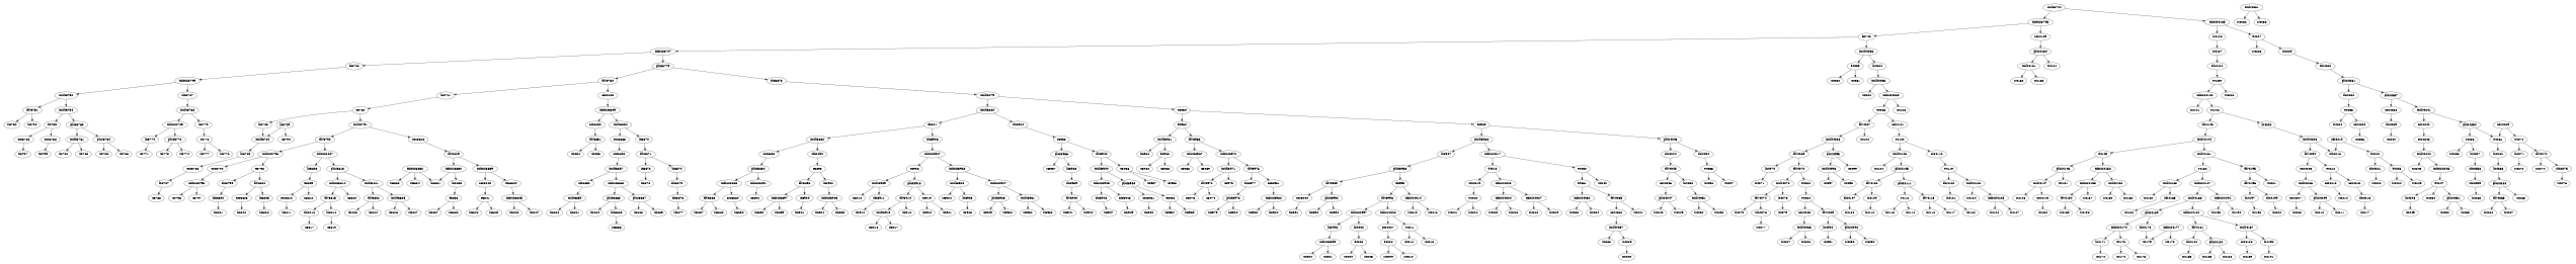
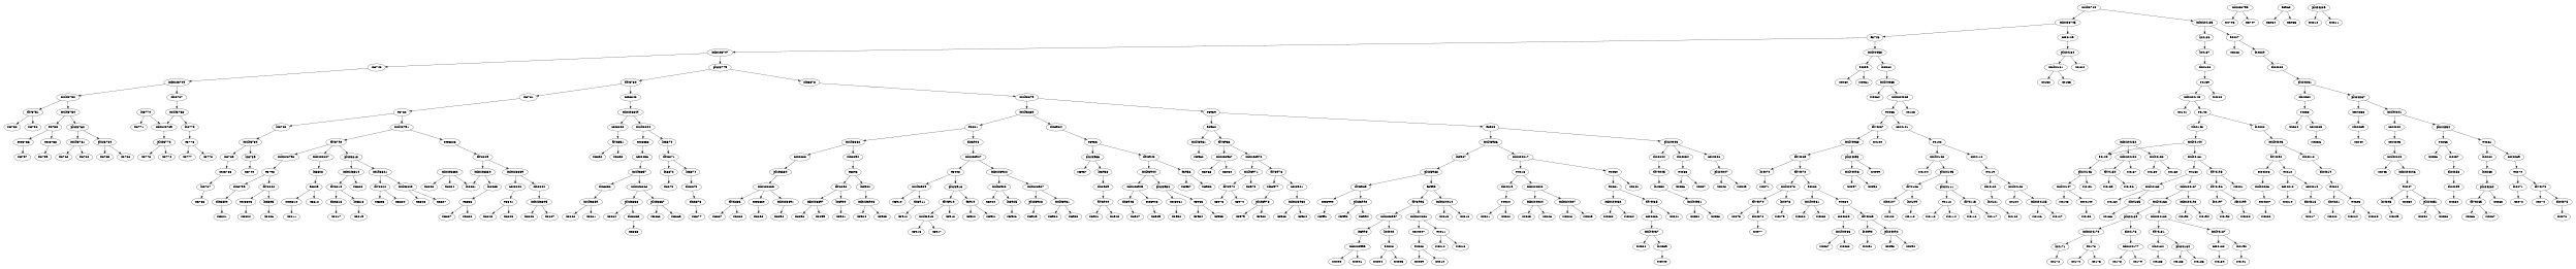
  digraph {
    div3751
    X3752
    X3753
    mult3750
    mult3754
    e3755
    plus3760
    cos3756
    X3757
    cos3758
    X3759
    mult3761
    plus3764
    X3762
    X3763
    X3765
    X3766
    minus3749
    sin3767
    mult3768
    ln3770
    X3771
    minus3769
    plus3772
    X3773
    X3774
    ln3775
    e3776
    X3777
    X3778
    ln3748
    minus3747
    plus3779
    div3780
    sin3878
    ln3787
    X3788
    cos3786
    ln3785
    mult3784
    ln3789
    X3790
    ln3783
    e3782
    mult3791
    div3792
    cos3828
    n48 [label=X4796]
    minus3795
    X3797
-   cos3794
    minus3793
    e3798
    sin3799
    div3802
    sin3800
    X3801
    cos3803
    ln3805
    X3804
    X3806
    minus3807
    ln3808
    plus3813
    cos3810
    X3811
    e3809
    X3812
    minus3814
    mult3821
    sin3816
    X3817
    div3815
    ln3818
    X3819
    X3820
    div3822
    mult3825
    X3823
    X3824
    X3826
    X3827
    div3829
    minus3832
    X3833
    X3834
    ln3831
    minus3830
    ln3835
    e3836
    X3837
    X3838
    minus3839
    cos3840
    sin3844
    e3841
    X3842
    X3843
    minus3845
    X3846
    X3847
    ln3781
    cos3848
    minus3849
    div3851
    X3852
    X3853
    cos3850
    mult3854
    cos3855
    ln3870
    mult3859
    X3860
    X3861
    sin3858
    mult3857
    minus3862
    plus3863
    plus3867
    X3864
    sin3865
    X3866
    X3868
    X3869
    cos3856
    div3871
    ln3872
    X3873
    ln3874
    sin3875
    sin3876
    X3877
    mult3879
    div3886
    X3887
    X3888
    minus3885
    cos3889
    X3890
    plus3884
    minus3891
    X3892
    cos3883
    mult3882
    sin3894
    e3895
    minus3897
    X3898
    X3899
    div3896
    ln3900
    X3901
    ln3902
    minus3903
    X3904
    X3905
    e3881
    sin3906
    minus3907
    mult3909
    X3910
    sin3911
    X3912
    e3908
    plus3913
    div3914
    e3919
    mult3915
    X3916
    X3917
    X3918
    X3920
    X3921
    minus3922
    mult3923
    minus3927
    X3924
    ln3925
    X3926
    plus3928
    mult3931
    X3929
-   X3930
    X3932
    X3933
    mult3880
    sin3934
    e3935
    plus3936
    X3937
    ln3938
    sin3939
    div3940
    X3941
    n195 [label=X2942]
    div3943
    mult3944
    e3956
    sin3946
    X3947
    minus3945
    cos3948
    X3949
    plus3950
    cos3951
    e3953
    X3952
    X3954
    X3955
    X3957
    X3958
    e3959
    e3960
    e3985
    mult3961
    X3962
    e3963
    X3964
    X3965
    div3966
    minus3967
    minus3970
    X3968
    X3969
    mult3971
    div3976
    div3972
    X3973
    X3974
    X3975
    sin3977
    cos3981
    plus3978
    X3979
    X3980
    minus3982
    X3983
    X3984
    mult3986
    plus4043
    cos3990
    X3991
    div3989
    plus3992
    X3993
    X3994
    plus3988
    e3995
    div3996
    minus4014
    minus3999
    X4000
    X4001
    ln3998
    minus3997
    ln4002
    e4003
    X4004
    X4005
    minus4006
    cos4007
    e4011
    e4008
    X4009
    X4010
    X4012
    X4013
    X4015
    X4016
    ln3987
    minus4017
    e4018
    e4030
    e4020
    X4021
    X4022
    sin4019
    minus4023
    minus4024
    minus4027
    X4025
    X4026
    X4028
    X4029
    e4031
    X4042
    minus4032
    X4033
    X4034
    div4035
    cos4036
    X4041
    mult4037
    X4038
    ln4039
    X4040
    sin4044
    sin4054
    plus4047
    X4048
    X4049
    cos4046
    div4045
    ln4050
    mult4051
    X4052
    X4053
    e4055
    X4056
    X4057
    e3746
    mult4058
    e4059
    ln4062
    X4060
    X4061
    mult4063
    X4064
    minus4065
    e4066
    X4128
    ln4070
    X4071
    div4069
    div4072
    mult4073
    e4080
    div4074
    X4075
    sin4076
    X4077
    ln4078
    X4079
    mult4081
    e4084
    X4082
    X4083
    cos4085
    div4089
    mult4086
    X4087
    X4088
    ln4090
    plus4092
    X4091
    X4093
    X4094
    mult4068
    plus4095
    mult4096
    X4099
    X4097
    X4098
    div4067
    X4100
    cos4101
    e4102
    mult4103
    X4104
    plus4105
    div4106
    plus4111
    sin4107
    X4108
    ln4109
    X4110
    e4112
    div4115
    X4113
    X4114
    X4116
    X4117
    cos4118
    e4119
    ln4121
    X4122
    sin4120
    mult4123
    X4124
    minus4125
    X4126
    X4127
    minus3745
    cos4129
    plus4130
    mult4131
    X4132
    X4133
    X4134
    mult3744
    minus4135
    ln4136
    e4227
    minus4140
    X4141
    e4142
    sin4143
    ln4202
    mult4147
    X4148
    cos4149
    X4150
    plus4146
    X4151
    e4145
    minus4152
    minus4153
    mult4158
    div4154
    X4155
    X4156
    X4157
    X4159
    X4160
    mult4144
    mult4161
    e4162
    div4195
    mult4163
    X4164
    sin4165
    X4166
    minus4167
    mult4168
    minus4192
    ln4171
    X4172
    minus4170
    e4173
    X4174
    X4175
    plus4169
    sin4176
    minus4177
    X4178
    X4179
    minus4180
    div4181
    mult4187
    sin4182
    X4183
    plus4184
    X4185
    X4186
    cos4188
    ln4190
    X4189
    X4191
    X4193
    X4194
    div4196
    X4201
    ln4197
    X4198
    sin4199
    X4200
    mult4203
    cos4207
    X4208
    mult4206
    plus4209
    X4210
    X4211
    cos4205
    n465 [label=div4294]
    e4212
    cos4213
    cos4215
    X4214
    sin4216
    X4217
    sin4218
    sin4219
    sin4221
    X4222
    e4220
    e4223
    X4224
    X4225
    e4139
    X4226
    sin4138
    ln4137
    X4228
    ln4229
    sin4230
    e4233
    X4234
    cos4235
    X4236
    sin4232
    plus4231
    plus4237
    cos4238
    mult4241
    sin4239
    X4240
    cos4242
    plus4254
    mult4244
    X4245
    minus4246
    e4247
    ln4248
    X4249
    X4250
    plus4251
    X4252
    X4253
    cos4243
    e4255
    e4261
    X4256
    ln4257
    sin4258
    sin4259
    X4260
    ln4262
    cos4269
    div4265
    X4266
    X4267
    plus4264
    X4268
    ln4263
    e4270
    ln4271
    X4272
    div4273
    X4274
    sin4275
    X4276
    div3751 -> X3752
    div3751 -> X3753
    mult3750 -> div3751
    mult3750 -> mult3754
    mult3754 -> e3755
    mult3754 -> plus3760
    e3755 -> cos3756
    e3755 -> cos3758
    plus3760 -> mult3761
    plus3760 -> plus3764
    cos3756 -> X3757
    cos3758 -> X3759
    mult3761 -> X3762
    mult3761 -> X3763
    plus3764 -> X3765
    plus3764 -> X3766
    minus3749 -> mult3750
    minus3749 -> sin3767
    sin3767 -> mult3768
    mult3768 -> minus3769
    mult3768 -> ln3775
    ln3770 -> X3771
-   minus3769 -> ln3770
+   ln3770 -> minus3769
    minus3769 -> plus3772
    plus3772 -> X3773
    plus3772 -> X3774
    ln3775 -> e3776
    e3776 -> X3777
    e3776 -> X3778
    ln3748 -> minus3749
    minus3747 -> ln3748
    minus3747 -> plus3779
    plus3779 -> div3780
    plus3779 -> sin3878
    div3780 -> ln3781
    div3780 -> cos3848
    sin3878 -> mult3879
    ln3787 -> X3788
    cos3786 -> ln3787
    ln3785 -> cos3786
    mult3784 -> ln3785
-   ln3789 -> mult3784
+   mult3784 -> ln3789
    ln3789 -> X3790
    ln3783 -> mult3784
    e3782 -> ln3783
    e3782 -> mult3791
    mult3791 -> div3792
    mult3791 -> cos3828
    div3792 -> minus3793
    div3792 -> minus3807
    cos3828 -> div3829
    minus3795 -> n48
    minus3795 -> X3797
-   cos3794 -> minus3795
-   minus3793 -> cos3794
    minus3793 -> e3798
    e3798 -> sin3799
    e3798 -> div3802
    sin3799 -> sin3800
    div3802 -> cos3803
    div3802 -> ln3805
    sin3800 -> X3801
    cos3803 -> X3804
    ln3805 -> X3806
    minus3807 -> ln3808
-   minus3807 -> plus3813
+   div3792 -> plus3813
    ln3808 -> e3809
    plus3813 -> minus3814
    plus3813 -> mult3821
    cos3810 -> X3811
    e3809 -> cos3810
    e3809 -> X3812
    minus3814 -> div3815
    minus3814 -> X3820
    mult3821 -> div3822
    mult3821 -> mult3825
    sin3816 -> X3817
    div3815 -> sin3816
    div3815 -> ln3818
    ln3818 -> X3819
    div3822 -> X3823
    div3822 -> X3824
    mult3825 -> X3826
    mult3825 -> X3827
    div3829 -> minus3830
    div3829 -> minus3839
    minus3832 -> X3833
    minus3832 -> X3834
    minus3832 -> ln3831
    minus3830 -> ln3831
    minus3830 -> ln3835
    ln3835 -> e3836
    e3836 -> X3837
    e3836 -> X3838
    minus3839 -> cos3840
    minus3839 -> sin3844
    cos3840 -> e3841
    sin3844 -> minus3845
    e3841 -> X3842
    e3841 -> X3843
    minus3845 -> X3846
    minus3845 -> X3847
    ln3781 -> e3782
    cos3848 -> minus3849
    minus3849 -> cos3850
    minus3849 -> mult3854
    div3851 -> X3852
    div3851 -> X3853
    cos3850 -> div3851
    mult3854 -> cos3855
    mult3854 -> ln3870
    cos3855 -> cos3856
    ln3870 -> div3871
    mult3859 -> X3860
    mult3859 -> X3861
    sin3858 -> mult3859
    mult3857 -> sin3858
    mult3857 -> minus3862
    minus3862 -> plus3863
    minus3862 -> plus3867
    plus3863 -> X3864
    plus3863 -> sin3865
    plus3867 -> X3868
    plus3867 -> X3869
    sin3865 -> X3866
    cos3856 -> mult3857
    div3871 -> ln3872
    div3871 -> ln3874
    ln3872 -> X3873
    ln3874 -> sin3875
    sin3875 -> sin3876
    sin3876 -> X3877
    mult3879 -> mult3880
    mult3879 -> e3959
    div3886 -> X3887
    div3886 -> X3888
    minus3885 -> div3886
    minus3885 -> cos3889
    cos3889 -> X3890
    plus3884 -> minus3885
-   plus3884 -> minus3891
+   minus3885 -> minus3891
    minus3891 -> X3892
    cos3883 -> plus3884
    mult3882 -> cos3883
    mult3882 -> sin3894
    sin3894 -> e3895
    e3895 -> div3896
    e3895 -> ln3902
    minus3897 -> X3898
    minus3897 -> X3899
    div3896 -> minus3897
    div3896 -> ln3900
    ln3900 -> X3901
    ln3902 -> minus3903
    minus3903 -> X3904
    minus3903 -> X3905
    e3881 -> mult3882
    e3881 -> sin3906
    sin3906 -> minus3907
    minus3907 -> e3908
    minus3907 -> minus3922
    mult3909 -> X3910
    mult3909 -> sin3911
    sin3911 -> X3912
    e3908 -> mult3909
    e3908 -> plus3913
    plus3913 -> div3914
    plus3913 -> e3919
    div3914 -> mult3915
    div3914 -> X3918
    e3919 -> X3920
    e3919 -> X3921
    mult3915 -> X3916
    mult3915 -> X3917
    minus3922 -> mult3923
    minus3922 -> minus3927
    mult3923 -> X3924
    mult3923 -> ln3925
    minus3927 -> plus3928
    minus3927 -> mult3931
    ln3925 -> X3926
    plus3928 -> X3929
-   plus3928 -> X3930
    mult3931 -> X3932
    mult3931 -> X3933
    mult3880 -> e3881
    mult3880 -> sin3934
    sin3934 -> e3935
    e3935 -> plus3936
    e3935 -> div3943
    plus3936 -> X3937
    plus3936 -> ln3938
    ln3938 -> sin3939
    sin3939 -> div3940
    div3940 -> X3941
    div3940 -> n195
    div3943 -> mult3944
    div3943 -> e3956
    mult3944 -> minus3945
    mult3944 -> plus3950
    e3956 -> X3957
    e3956 -> X3958
    sin3946 -> X3947
    minus3945 -> sin3946
    minus3945 -> cos3948
    cos3948 -> X3949
    plus3950 -> cos3951
    plus3950 -> e3953
    cos3951 -> X3952
    e3953 -> X3954
    e3953 -> X3955
    e3959 -> e3960
    e3959 -> e3985
    e3960 -> mult3961
    e3960 -> div3966
    e3985 -> mult3986
    e3985 -> plus4043
    mult3961 -> X3962
-   mult3961 -> e3963
    e3963 -> X3964
    e3963 -> X3965
    div3966 -> minus3967
    div3966 -> minus3970
    minus3967 -> X3968
    minus3967 -> X3969
    minus3970 -> mult3971
    minus3970 -> div3976
    mult3971 -> div3972
    mult3971 -> X3975
    div3976 -> sin3977
    div3976 -> cos3981
    div3972 -> X3973
    div3972 -> X3974
    sin3977 -> plus3978
    cos3981 -> minus3982
    plus3978 -> X3979
    plus3978 -> X3980
    minus3982 -> X3983
    minus3982 -> X3984
    mult3986 -> ln3987
    mult3986 -> minus4017
    plus4043 -> sin4044
    plus4043 -> sin4054
    cos3990 -> X3991
    div3989 -> cos3990
    div3989 -> plus3992
    plus3992 -> X3993
    plus3992 -> X3994
    plus3988 -> div3989
    plus3988 -> e3995
    e3995 -> div3996
    e3995 -> minus4014
    div3996 -> minus3997
    div3996 -> minus4006
    minus4014 -> X4015
    minus4014 -> X4016
    minus3999 -> X4000
    minus3999 -> X4001
    ln3998 -> minus3999
    minus3997 -> ln3998
    minus3997 -> ln4002
    ln4002 -> e4003
    e4003 -> X4004
    e4003 -> X4005
    minus4006 -> cos4007
    minus4006 -> e4011
    cos4007 -> e4008
    e4011 -> X4012
    e4011 -> X4013
    e4008 -> X4009
    e4008 -> X4010
    ln3987 -> plus3988
    minus4017 -> e4018
    minus4017 -> e4030
    e4018 -> sin4019
    e4018 -> minus4023
    e4030 -> e4031
    e4030 -> X4042
    e4020 -> X4021
    e4020 -> X4022
    sin4019 -> e4020
    minus4023 -> minus4024
    minus4023 -> minus4027
    minus4024 -> X4025
    minus4024 -> X4026
    minus4027 -> X4028
    minus4027 -> X4029
    e4031 -> minus4032
    e4031 -> div4035
    minus4032 -> X4033
    minus4032 -> X4034
    div4035 -> cos4036
    div4035 -> X4041
    cos4036 -> mult4037
    mult4037 -> X4038
    mult4037 -> ln4039
    ln4039 -> X4040
    sin4044 -> div4045
    sin4054 -> e4055
    plus4047 -> X4048
    plus4047 -> X4049
    cos4046 -> plus4047
-   div4045 -> cos4046
+   plus4043 -> cos4046
    div4045 -> ln4050
    ln4050 -> mult4051
    mult4051 -> X4052
    mult4051 -> X4053
    e4055 -> X4056
    e4055 -> X4057
    e3746 -> minus3747
    e3746 -> mult4058
    mult4058 -> e4059
    mult4058 -> ln4062
    e4059 -> X4060
    e4059 -> X4061
    ln4062 -> mult4063
    mult4063 -> X4064
    mult4063 -> minus4065
    minus4065 -> e4066
    minus4065 -> X4128
    e4066 -> div4067
    e4066 -> cos4101
    ln4070 -> X4071
    div4069 -> ln4070
    div4069 -> div4072
    div4072 -> mult4073
    div4072 -> e4080
    mult4073 -> div4074
    mult4073 -> ln4078
+   e4080 -> mult4081
    e4080 -> e4084
    div4074 -> X4075
    div4074 -> sin4076
    sin4076 -> X4077
    ln4078 -> X4079
    mult4081 -> X4082
    mult4081 -> X4083
    e4084 -> cos4085
    e4084 -> div4089
    cos4085 -> mult4086
    div4089 -> ln4090
    div4089 -> plus4092
    mult4086 -> X4087
    mult4086 -> X4088
    ln4090 -> X4091
    plus4092 -> X4093
    plus4092 -> X4094
    mult4068 -> div4069
    mult4068 -> plus4095
    plus4095 -> mult4096
    plus4095 -> X4099
    mult4096 -> X4097
    mult4096 -> X4098
    div4067 -> mult4068
    div4067 -> X4100
    cos4101 -> e4102
    e4102 -> mult4103
    e4102 -> cos4118
    mult4103 -> X4104
    mult4103 -> plus4105
    plus4105 -> div4106
    plus4105 -> plus4111
    div4106 -> sin4107
    div4106 -> ln4109
    plus4111 -> e4112
    plus4111 -> div4115
    sin4107 -> X4108
    ln4109 -> X4110
    e4112 -> X4113
    e4112 -> X4114
    div4115 -> X4116
    div4115 -> X4117
    cos4118 -> e4119
    e4119 -> sin4120
    e4119 -> mult4123
    ln4121 -> X4122
    sin4120 -> ln4121
    mult4123 -> X4124
    mult4123 -> minus4125
    minus4125 -> X4126
    minus4125 -> X4127
    minus3745 -> e3746
    minus3745 -> cos4129
    cos4129 -> plus4130
    plus4130 -> mult4131
    plus4130 -> X4134
    mult4131 -> X4132
    mult4131 -> X4133
    mult3744 -> minus3745
    mult3744 -> minus4135
    minus4135 -> ln4136
    minus4135 -> e4227
    ln4136 -> ln4137
    e4227 -> X4228
    e4227 -> ln4229
    minus4140 -> X4141
    minus4140 -> e4142
    e4142 -> sin4143
    e4142 -> ln4202
    sin4143 -> mult4144
    ln4202 -> mult4203
    mult4147 -> X4148
    mult4147 -> cos4149
    cos4149 -> X4150
    plus4146 -> mult4147
    plus4146 -> X4151
    e4145 -> plus4146
-   e4145 -> minus4152
+   minus4152 -> e4145
    minus4152 -> minus4153
    minus4152 -> mult4158
    minus4153 -> div4154
    minus4153 -> X4157
    mult4158 -> X4159
    mult4158 -> X4160
    div4154 -> X4155
    div4154 -> X4156
    mult4144 -> e4145
    mult4144 -> mult4161
    mult4161 -> e4162
    mult4161 -> div4195
    e4162 -> mult4163
    e4162 -> minus4167
    div4195 -> div4196
    div4195 -> X4201
    mult4163 -> X4164
    mult4163 -> sin4165
    sin4165 -> X4166
    minus4167 -> mult4168
    minus4167 -> minus4192
    mult4168 -> plus4169
    mult4168 -> minus4180
    minus4192 -> X4193
    minus4192 -> X4194
    ln4171 -> X4172
    minus4170 -> ln4171
    minus4170 -> e4173
    e4173 -> X4174
    e4173 -> X4175
    plus4169 -> minus4170
    plus4169 -> sin4176
-   sin4176 -> X4179
+   sin4176 -> minus4177
    minus4177 -> X4178
    minus4177 -> X4179
    minus4180 -> div4181
    minus4180 -> mult4187
    div4181 -> sin4182
    div4181 -> plus4184
    mult4187 -> cos4188
    mult4187 -> ln4190
    sin4182 -> X4183
    plus4184 -> X4185
    plus4184 -> X4186
    cos4188 -> X4189
    ln4190 -> X4191
    div4196 -> ln4197
    div4196 -> sin4199
    ln4197 -> X4198
    sin4199 -> X4200
    mult4203 -> n465
    mult4203 -> sin4218
    cos4207 -> X4208
    mult4206 -> cos4207
-   mult4206 -> plus4209
    plus4209 -> X4210
    plus4209 -> X4211
    cos4205 -> mult4206
    n465 -> cos4205
    n465 -> e4212
    e4212 -> cos4213
    e4212 -> cos4215
    cos4213 -> X4214
    cos4215 -> sin4216
    sin4216 -> X4217
-   sin4219 -> sin4218
+   sin4218 -> sin4219
    sin4219 -> e4220
    sin4221 -> X4222
    e4220 -> sin4221
    e4220 -> e4223
    e4223 -> X4224
    e4223 -> X4225
    e4139 -> minus4140
    e4139 -> X4226
    sin4138 -> e4139
    ln4137 -> sin4138
    ln4229 -> sin4230
    sin4230 -> plus4231
    e4233 -> X4234
    e4233 -> cos4235
    cos4235 -> X4236
    sin4232 -> e4233
    plus4231 -> sin4232
    plus4231 -> plus4237
    plus4237 -> cos4238
    plus4237 -> mult4241
    cos4238 -> sin4239
    mult4241 -> cos4242
    mult4241 -> plus4254
    sin4239 -> X4240
    cos4242 -> cos4243
    plus4254 -> e4255
    plus4254 -> e4261
    mult4244 -> X4245
    mult4244 -> minus4246
    minus4246 -> e4247
    e4247 -> ln4248
    e4247 -> X4250
    e4247 -> plus4251
    ln4248 -> X4249
    plus4251 -> X4252
    plus4251 -> X4253
    cos4243 -> mult4244
    e4255 -> X4256
    e4255 -> ln4257
    e4261 -> ln4262
-   cos4269 -> e4261
+   e4261 -> cos4269
    ln4257 -> sin4258
    sin4258 -> sin4259
    sin4259 -> X4260
    ln4262 -> ln4263
    cos4269 -> e4270
    div4265 -> X4266
    div4265 -> X4267
    plus4264 -> div4265
    plus4264 -> X4268
    ln4263 -> plus4264
    e4270 -> ln4271
    e4270 -> div4273
    ln4271 -> X4272
    div4273 -> X4274
    div4273 -> sin4275
    sin4275 -> X4276
  }
